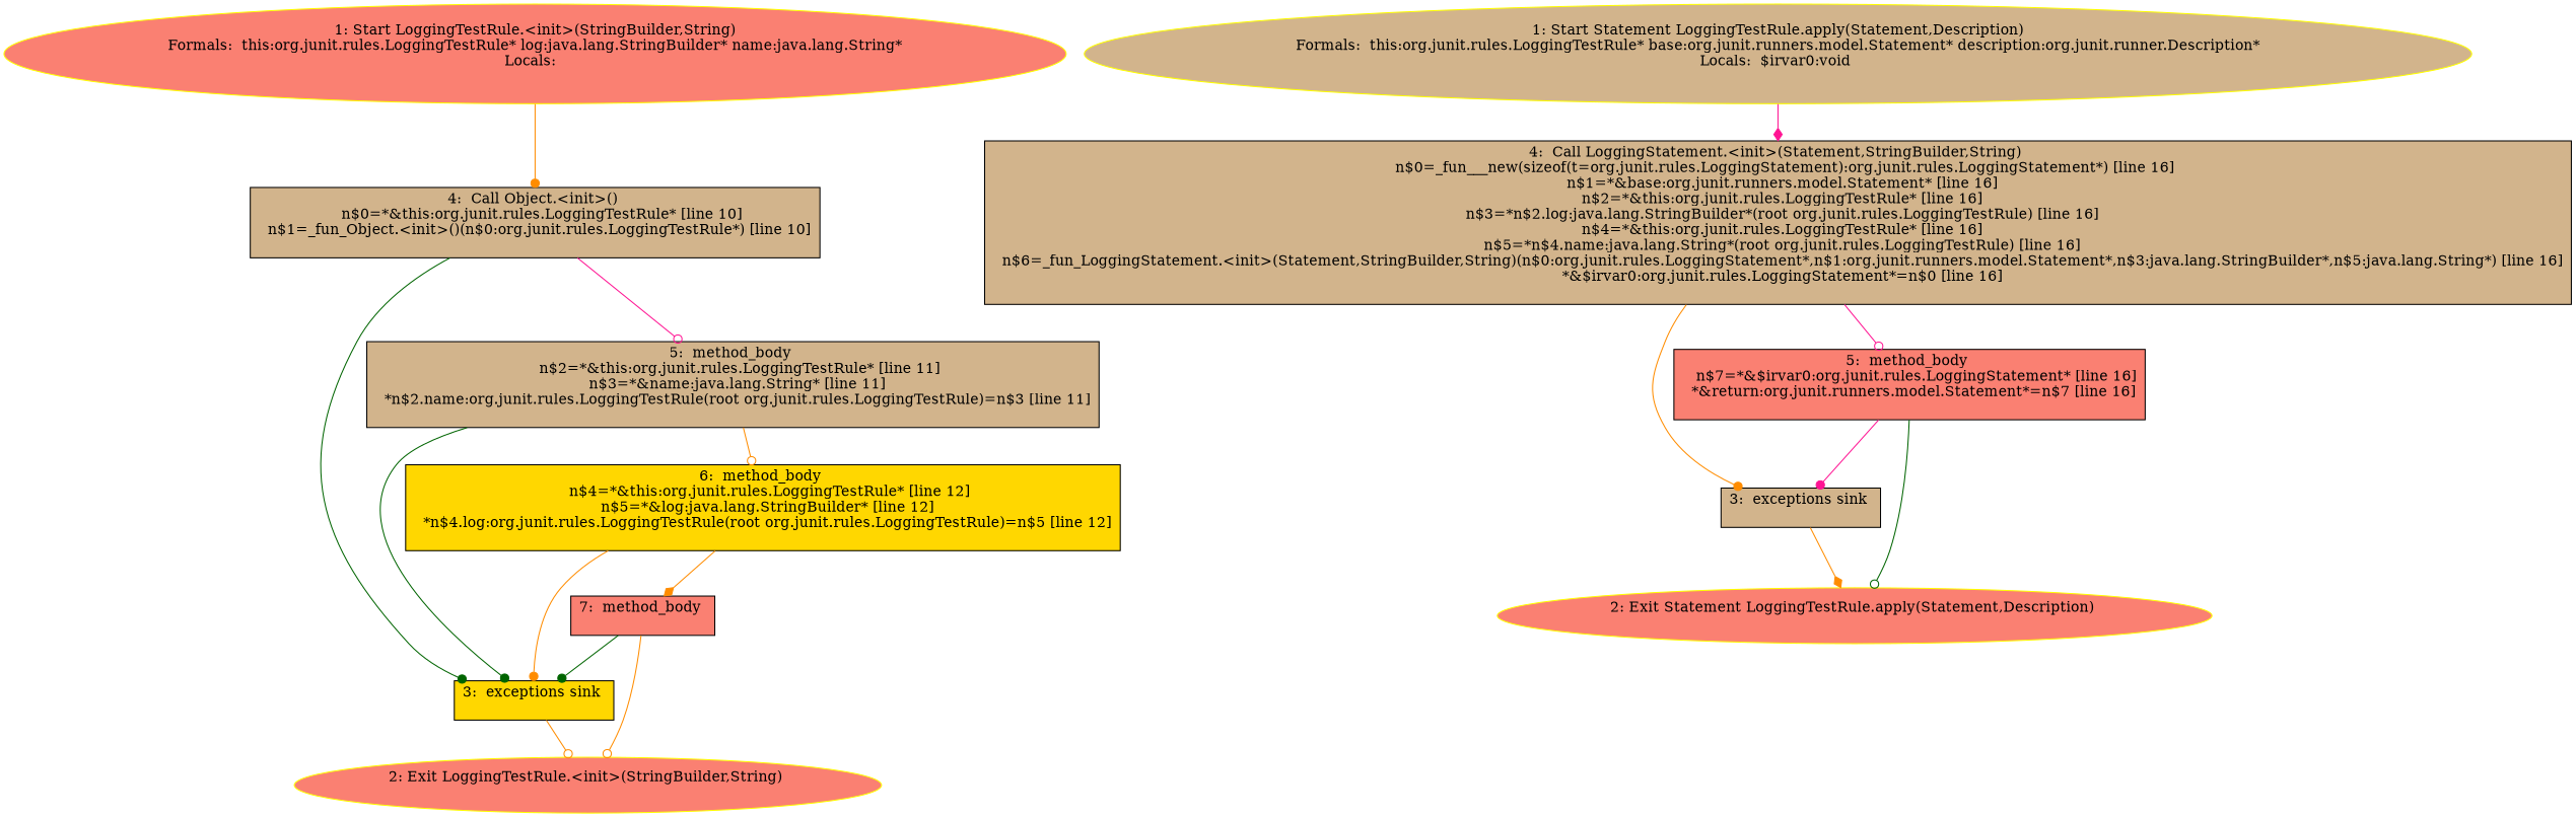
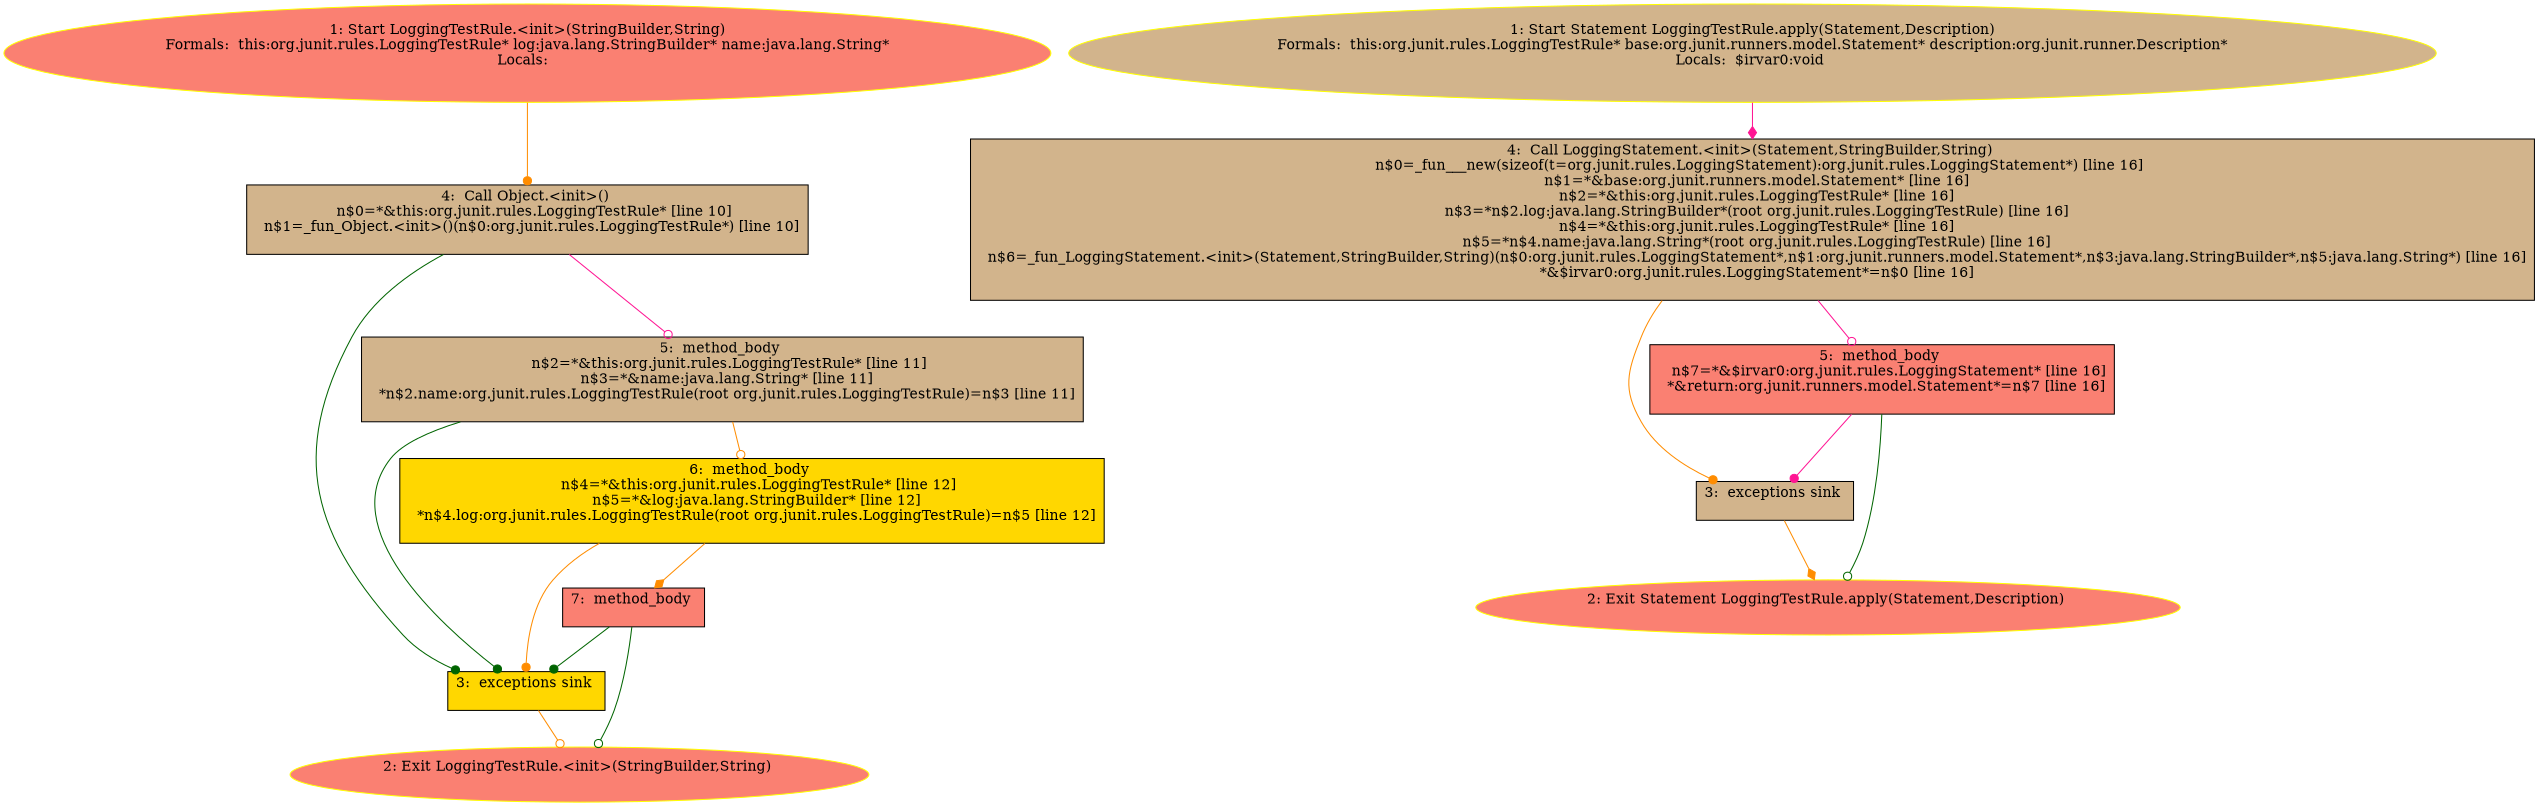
  digraph {
    node [style=filled fillcolor=salmon shape=box]
    edge [color=darkorange arrowhead=dot]
    n1 [color=yellow label="1: Start LoggingTestRule.<init>(StringBuilder,String)\nFormals:  this:org.junit.rules.LoggingTestRule* log:java.lang.StringBuilder* name:java.lang.String*\nLocals:  \n  " shape=""]
    n2 [label="4:  Call Object.<init>() \n   n$0=*&this:org.junit.rules.LoggingTestRule* [line 10]\n  n$1=_fun_Object.<init>()(n$0:org.junit.rules.LoggingTestRule*) [line 10]\n " fillcolor=tan]
    n3 [label="3:  exceptions sink \n  " fillcolor=gold]
    n4 [label="5:  method_body \n   n$2=*&this:org.junit.rules.LoggingTestRule* [line 11]\n  n$3=*&name:java.lang.String* [line 11]\n  *n$2.name:org.junit.rules.LoggingTestRule(root org.junit.rules.LoggingTestRule)=n$3 [line 11]\n " fillcolor=tan]
    n5 [color=yellow label="2: Exit LoggingTestRule.<init>(StringBuilder,String) \n  " shape=""]
    n6 [label="6:  method_body \n   n$4=*&this:org.junit.rules.LoggingTestRule* [line 12]\n  n$5=*&log:java.lang.StringBuilder* [line 12]\n  *n$4.log:org.junit.rules.LoggingTestRule(root org.junit.rules.LoggingTestRule)=n$5 [line 12]\n " fillcolor=gold]
    n7 [label="7:  method_body \n  "]
    n8 [color=yellow label="1: Start Statement LoggingTestRule.apply(Statement,Description)\nFormals:  this:org.junit.rules.LoggingTestRule* base:org.junit.runners.model.Statement* description:org.junit.runner.Description*\nLocals:  $irvar0:void \n  " fillcolor=tan shape=""]
    n9 [label="4:  Call LoggingStatement.<init>(Statement,StringBuilder,String) \n   n$0=_fun___new(sizeof(t=org.junit.rules.LoggingStatement):org.junit.rules.LoggingStatement*) [line 16]\n  n$1=*&base:org.junit.runners.model.Statement* [line 16]\n  n$2=*&this:org.junit.rules.LoggingTestRule* [line 16]\n  n$3=*n$2.log:java.lang.StringBuilder*(root org.junit.rules.LoggingTestRule) [line 16]\n  n$4=*&this:org.junit.rules.LoggingTestRule* [line 16]\n  n$5=*n$4.name:java.lang.String*(root org.junit.rules.LoggingTestRule) [line 16]\n  n$6=_fun_LoggingStatement.<init>(Statement,StringBuilder,String)(n$0:org.junit.rules.LoggingStatement*,n$1:org.junit.runners.model.Statement*,n$3:java.lang.StringBuilder*,n$5:java.lang.String*) [line 16]\n  *&$irvar0:org.junit.rules.LoggingStatement*=n$0 [line 16]\n " fillcolor=tan]
    n10 [label="3:  exceptions sink \n  " fillcolor=tan]
    n11 [label="5:  method_body \n   n$7=*&$irvar0:org.junit.rules.LoggingStatement* [line 16]\n  *&return:org.junit.runners.model.Statement*=n$7 [line 16]\n "]
    n12 [color=yellow label="2: Exit Statement LoggingTestRule.apply(Statement,Description) \n  " shape=""]
    n1 -> n2
    n2 -> n3 [color=darkgreen]
    n2 -> n4 [color=deeppink arrowhead=odot]
    n3 -> n5 [arrowhead=odot]
    n4 -> n3 [color=darkgreen]
    n4 -> n6 [arrowhead=odot]
    n6 -> n3
    n6 -> n7 [arrowhead=diamond]
    n7 -> n3 [color=darkgreen]
-   n7 -> n5 [arrowhead=odot]
+   n7 -> n5 [color=darkgreen arrowhead=odot]
    n8 -> n9 [color=deeppink arrowhead=diamond]
    n9 -> n10
    n9 -> n11 [color=deeppink arrowhead=odot]
    n10 -> n12 [arrowhead=diamond]
    n11 -> n10 [color=deeppink]
    n11 -> n12 [color=darkgreen arrowhead=odot]
  }
